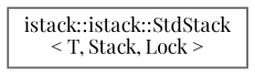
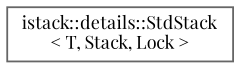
  digraph {
    rankdir=LR
    fontname="Playfair Display"
-   n1 [color=grey40 fillcolor=white fontname="Playfair Display" fontsize=10 height=0.2 label="istack::istack::StdStack\l\< T, Stack, Lock \>" shape=box style=filled width=0.4]
+   n1 [color=grey40 fillcolor=white fontname="Playfair Display" fontsize=10 height=0.2 label="istack::details::StdStack\l\< T, Stack, Lock \>" shape=box style=filled width=0.4]
  }
